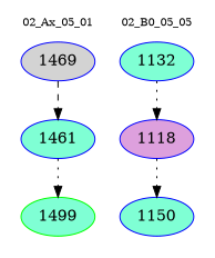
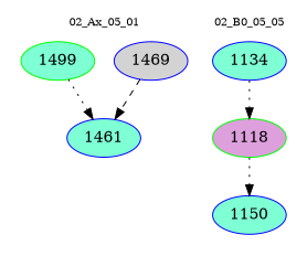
  digraph {
    node [color=blue fillcolor=aquamarine style=filled]
    edge [color=black style=dotted]
    n1 [fillcolor=lightgrey label=1469]
    n2 [label=1461]
    n3 [color=green label=1499]
-   n4 [label=1132]
-   n5 [fillcolor=plum label=1118]
+   n4 [label=1134]
+   n5 [color=green fillcolor=plum label=1118]
    n6 [label=1150]
    subgraph cluster_1 {
      color=white
      fontsize=10
      label="02_Ax_05_01"
      n1
      n2
      n3
    }
    subgraph cluster_2 {
      color=white
      fontsize=10
      label="02_B0_05_05"
      n4
      n5
      n6
    }
    n1 -> n2 [style=dashed]
-   n2 -> n3
+   n3 -> n2
    n4 -> n5
    n5 -> n6
  }
